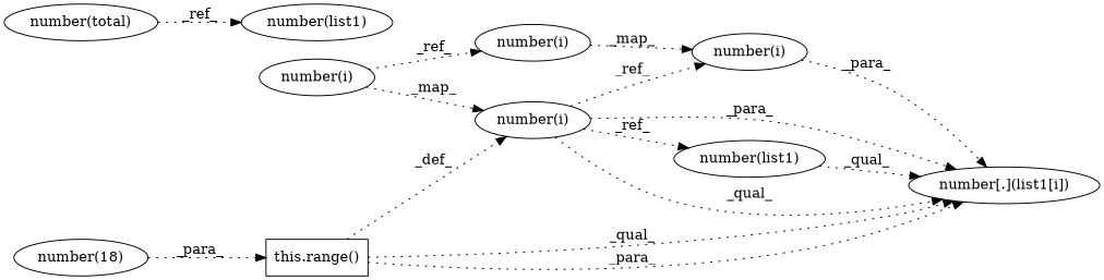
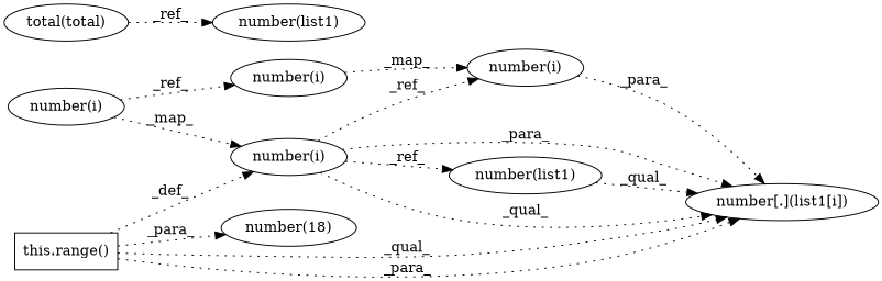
  digraph {
    rankdir=LR
    node [shape=ellipse]
    edge [style=dotted]
    n1 [label="number(i)"]
    n2 [label="number[.](list1[i])"]
-   n3 [label="number(total)"]
+   n3 [label="total(total)"]
    n4 [label="number(list1)"]
    n5 [label="number(i)"]
    n6 [label="number(list1)"]
    n7 [label="number(i)"]
    n8 [label="number(i)"]
    n9 [label="this.range()" shape=box]
    n10 [label="number(18)"]
    n1 -> n2 [label=_para_]
    n3 -> n4 [label=_ref_]
    n5 -> n1 [label=_ref_]
    n5 -> n2 [label=_qual_]
    n5 -> n2 [label=_para_]
    n5 -> n6 [label=_ref_]
    n6 -> n2 [label=_qual_]
    n7 -> n1 [label=_map_]
    n8 -> n5 [label=_map_]
    n8 -> n7 [label=_ref_]
    n9 -> n2 [label=_qual_]
    n9 -> n2 [label=_para_]
    n9 -> n5 [label=_def_]
-   n10 -> n9 [label=_para_]
+   n9 -> n10 [label=_para_]
  }
